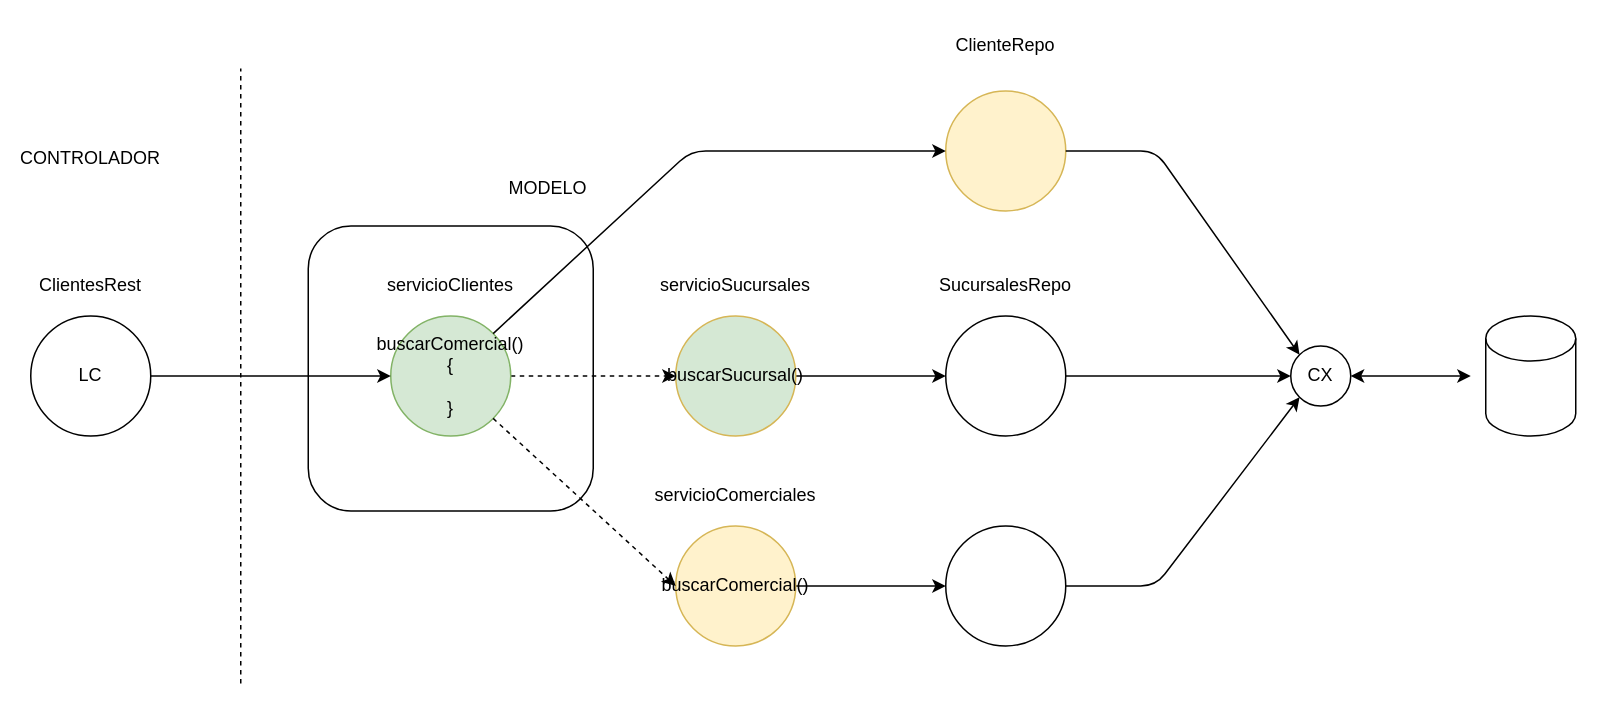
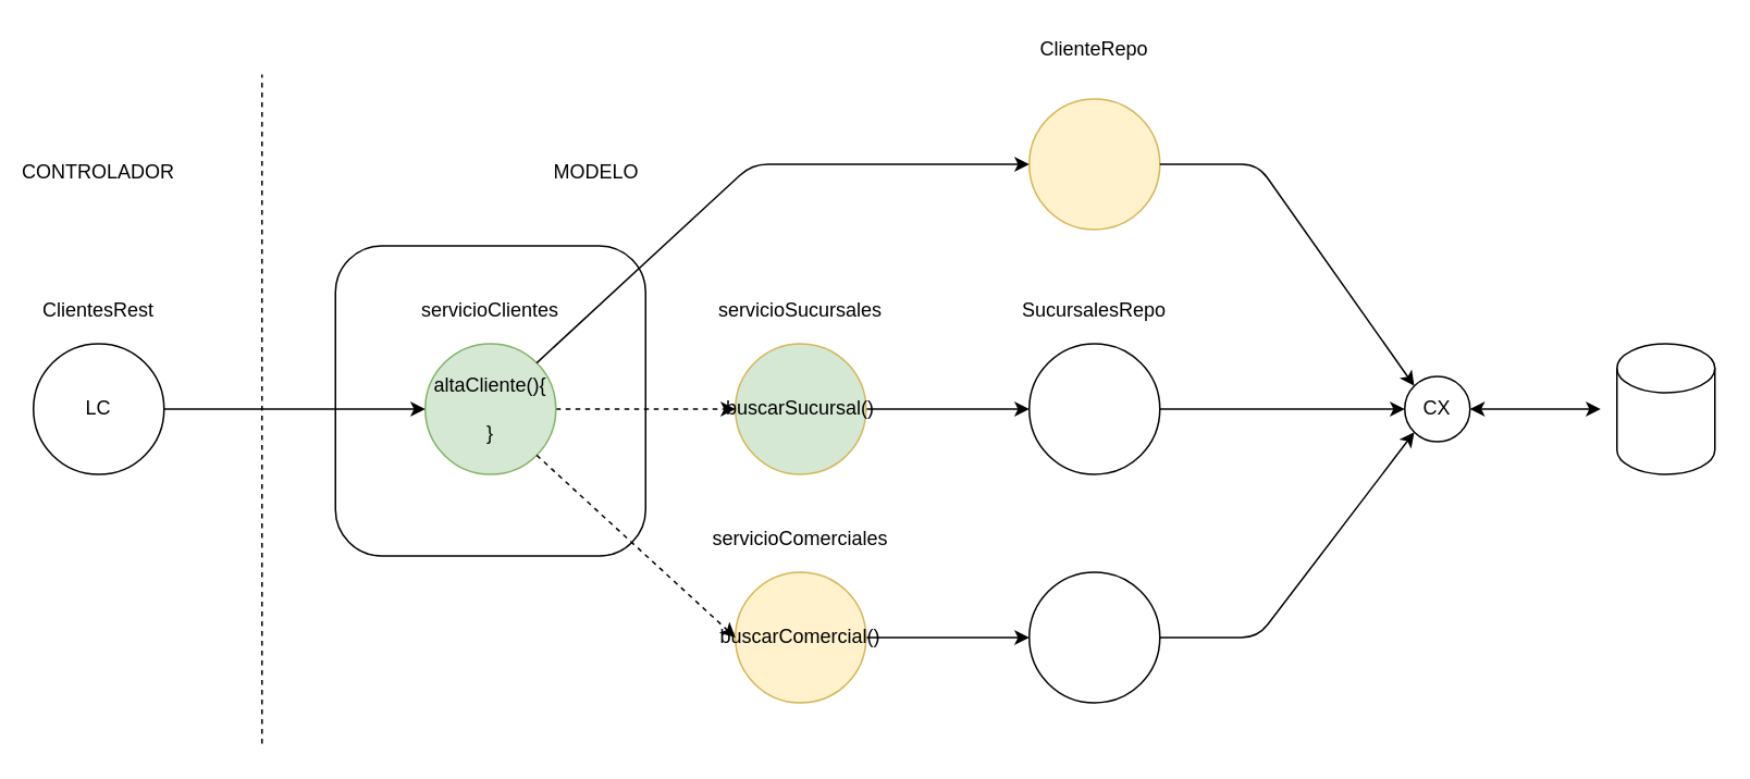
  <mxCell id="0" />
  <mxCell id="1" parent="0" />
  <mxCell id="2" value="" style="rounded=1;whiteSpace=wrap;html=1;fillColor=none;" parent="1" vertex="1"><mxGeometry x="205" y="150" width="190" height="190" as="geometry" /></mxCell>
  <mxCell id="3" style="edgeStyle=orthogonalEdgeStyle;rounded=0;orthogonalLoop=1;jettySize=auto;html=1;dashed=1;" parent="1" source="4" target="7" edge="1"><mxGeometry relative="1" as="geometry" /></mxCell>
- <mxCell id="4" value="buscarComercial(){&lt;br&gt;&lt;br&gt;}" style="ellipse;whiteSpace=wrap;html=1;aspect=fixed;fillColor=#d5e8d4;strokeColor=#82b366;" parent="1" vertex="1"><mxGeometry x="260" y="210" width="80" height="80" as="geometry" /></mxCell>
+ <mxCell id="4" value="altaCliente(){&lt;br&gt;&lt;br&gt;}" style="ellipse;whiteSpace=wrap;html=1;aspect=fixed;fillColor=#d5e8d4;strokeColor=#82b366;" parent="1" vertex="1"><mxGeometry x="260" y="210" width="80" height="80" as="geometry" /></mxCell>
  <mxCell id="5" value="servicioClientes" style="text;html=1;strokeColor=none;fillColor=none;align=center;verticalAlign=middle;whiteSpace=wrap;rounded=0;" parent="1" vertex="1"><mxGeometry x="280" y="180" width="40" height="20" as="geometry" /></mxCell>
  <mxCell id="6" style="edgeStyle=orthogonalEdgeStyle;rounded=0;orthogonalLoop=1;jettySize=auto;html=1;" parent="1" source="7" target="11" edge="1"><mxGeometry relative="1" as="geometry" /></mxCell>
  <mxCell id="7" value="buscarSucursal()" style="ellipse;whiteSpace=wrap;html=1;aspect=fixed;fillColor=#d5e8d4;strokeColor=#d6b656;" parent="1" vertex="1"><mxGeometry x="450" y="210" width="80" height="80" as="geometry" /></mxCell>
  <mxCell id="8" value="servicioSucursales" style="text;html=1;strokeColor=none;fillColor=none;align=center;verticalAlign=middle;whiteSpace=wrap;rounded=0;" parent="1" vertex="1"><mxGeometry x="470" y="180" width="40" height="20" as="geometry" /></mxCell>
  <mxCell id="9" value="" style="shape=cylinder3;whiteSpace=wrap;html=1;boundedLbl=1;backgroundOutline=1;size=15;" parent="1" vertex="1"><mxGeometry x="990" y="210" width="60" height="80" as="geometry" /></mxCell>
  <mxCell id="10" style="edgeStyle=orthogonalEdgeStyle;rounded=0;orthogonalLoop=1;jettySize=auto;html=1;entryX=0;entryY=0.5;entryDx=0;entryDy=0;" parent="1" source="11" target="13" edge="1"><mxGeometry relative="1" as="geometry" /></mxCell>
  <mxCell id="11" value="" style="ellipse;whiteSpace=wrap;html=1;aspect=fixed;" parent="1" vertex="1"><mxGeometry x="630" y="210" width="80" height="80" as="geometry" /></mxCell>
  <mxCell id="12" value="" style="endArrow=classic;startArrow=classic;html=1;" parent="1" edge="1"><mxGeometry width="50" height="50" relative="1" as="geometry"><mxPoint x="900" y="250" as="sourcePoint" /><mxPoint x="980" y="250" as="targetPoint" /></mxGeometry></mxCell>
  <mxCell id="13" value="CX" style="ellipse;whiteSpace=wrap;html=1;aspect=fixed;" parent="1" vertex="1"><mxGeometry x="860" y="230" width="40" height="40" as="geometry" /></mxCell>
  <mxCell id="14" style="edgeStyle=orthogonalEdgeStyle;rounded=0;orthogonalLoop=1;jettySize=auto;html=1;" parent="1" source="15" target="17" edge="1"><mxGeometry relative="1" as="geometry" /></mxCell>
  <mxCell id="15" value="buscarComercial()" style="ellipse;whiteSpace=wrap;html=1;aspect=fixed;fillColor=#fff2cc;strokeColor=#d6b656;" parent="1" vertex="1"><mxGeometry x="450" y="350" width="80" height="80" as="geometry" /></mxCell>
  <mxCell id="16" value="servicioComerciales" style="text;html=1;strokeColor=none;fillColor=none;align=center;verticalAlign=middle;whiteSpace=wrap;rounded=0;" parent="1" vertex="1"><mxGeometry x="470" y="320" width="40" height="20" as="geometry" /></mxCell>
  <mxCell id="17" value="" style="ellipse;whiteSpace=wrap;html=1;aspect=fixed;" parent="1" vertex="1"><mxGeometry x="630" y="350" width="80" height="80" as="geometry" /></mxCell>
  <mxCell id="18" value="SucursalesRepo" style="text;html=1;strokeColor=none;fillColor=none;align=center;verticalAlign=middle;whiteSpace=wrap;rounded=0;" parent="1" vertex="1"><mxGeometry x="650" y="180" width="40" height="20" as="geometry" /></mxCell>
  <mxCell id="19" value="" style="endArrow=classic;html=1;entryX=0;entryY=1;entryDx=0;entryDy=0;exitX=1;exitY=0.5;exitDx=0;exitDy=0;" parent="1" source="17" target="13" edge="1"><mxGeometry width="50" height="50" relative="1" as="geometry"><mxPoint x="740" y="570" as="sourcePoint" /><mxPoint x="790" y="520" as="targetPoint" /><Array as="points"><mxPoint x="770" y="390" /></Array></mxGeometry></mxCell>
  <mxCell id="20" value="" style="endArrow=classic;html=1;exitX=1;exitY=1;exitDx=0;exitDy=0;entryX=0;entryY=0.5;entryDx=0;entryDy=0;dashed=1;" parent="1" source="4" target="15" edge="1"><mxGeometry width="50" height="50" relative="1" as="geometry"><mxPoint x="320" y="470" as="sourcePoint" /><mxPoint x="370" y="420" as="targetPoint" /></mxGeometry></mxCell>
  <mxCell id="21" style="edgeStyle=orthogonalEdgeStyle;rounded=0;orthogonalLoop=1;jettySize=auto;html=1;" parent="1" source="22" target="4" edge="1"><mxGeometry relative="1" as="geometry" /></mxCell>
  <mxCell id="22" value="LC" style="ellipse;whiteSpace=wrap;html=1;aspect=fixed;" parent="1" vertex="1"><mxGeometry x="20" y="210" width="80" height="80" as="geometry" /></mxCell>
  <mxCell id="23" value="ClientesRest" style="text;html=1;strokeColor=none;fillColor=none;align=center;verticalAlign=middle;whiteSpace=wrap;rounded=0;" parent="1" vertex="1"><mxGeometry x="40" y="180" width="40" height="20" as="geometry" /></mxCell>
  <mxCell id="24" value="" style="endArrow=none;dashed=1;html=1;rounded=0;" parent="1" edge="1"><mxGeometry width="50" height="50" relative="1" as="geometry"><mxPoint x="160" y="455" as="sourcePoint" /><mxPoint x="160" y="45" as="targetPoint" /></mxGeometry></mxCell>
  <mxCell id="25" value="CONTROLADOR" style="text;html=1;strokeColor=none;fillColor=none;align=center;verticalAlign=middle;whiteSpace=wrap;rounded=0;" parent="1" vertex="1"><mxGeometry x="30" y="90" width="60" height="30" as="geometry" /></mxCell>
- <mxCell id="26" value="MODELO" style="text;html=1;strokeColor=none;fillColor=none;align=center;verticalAlign=middle;whiteSpace=wrap;rounded=0;" parent="1" vertex="1"><mxGeometry x="335" y="110" width="60" height="30" as="geometry" /></mxCell>
+ <mxCell id="26" value="MODELO" style="text;html=1;strokeColor=none;fillColor=none;align=center;verticalAlign=middle;whiteSpace=wrap;rounded=0;" parent="1" vertex="1"><mxGeometry x="335" y="90" width="60" height="30" as="geometry" /></mxCell>
  <mxCell id="27" value="" style="ellipse;whiteSpace=wrap;html=1;aspect=fixed;fillColor=#fff2cc;strokeColor=#d6b656;" parent="1" vertex="1"><mxGeometry x="630" y="60" width="80" height="80" as="geometry" /></mxCell>
  <mxCell id="28" value="ClienteRepo" style="text;html=1;strokeColor=none;fillColor=none;align=center;verticalAlign=middle;whiteSpace=wrap;rounded=0;" parent="1" vertex="1"><mxGeometry x="650" y="20" width="40" height="20" as="geometry" /></mxCell>
  <mxCell id="29" value="" style="endArrow=classic;html=1;rounded=1;exitX=1;exitY=0;exitDx=0;exitDy=0;entryX=0;entryY=0.5;entryDx=0;entryDy=0;" parent="1" source="4" target="27" edge="1"><mxGeometry width="50" height="50" relative="1" as="geometry"><mxPoint x="430" y="60" as="sourcePoint" /><mxPoint x="480" y="10" as="targetPoint" /><Array as="points"><mxPoint x="460" y="100" /></Array></mxGeometry></mxCell>
  <mxCell id="30" value="" style="endArrow=classic;html=1;rounded=1;exitX=1;exitY=0.5;exitDx=0;exitDy=0;entryX=0;entryY=0;entryDx=0;entryDy=0;" parent="1" source="27" target="13" edge="1"><mxGeometry width="50" height="50" relative="1" as="geometry"><mxPoint x="840" y="150" as="sourcePoint" /><mxPoint x="890" y="100" as="targetPoint" /><Array as="points"><mxPoint x="770" y="100" /></Array></mxGeometry></mxCell>
